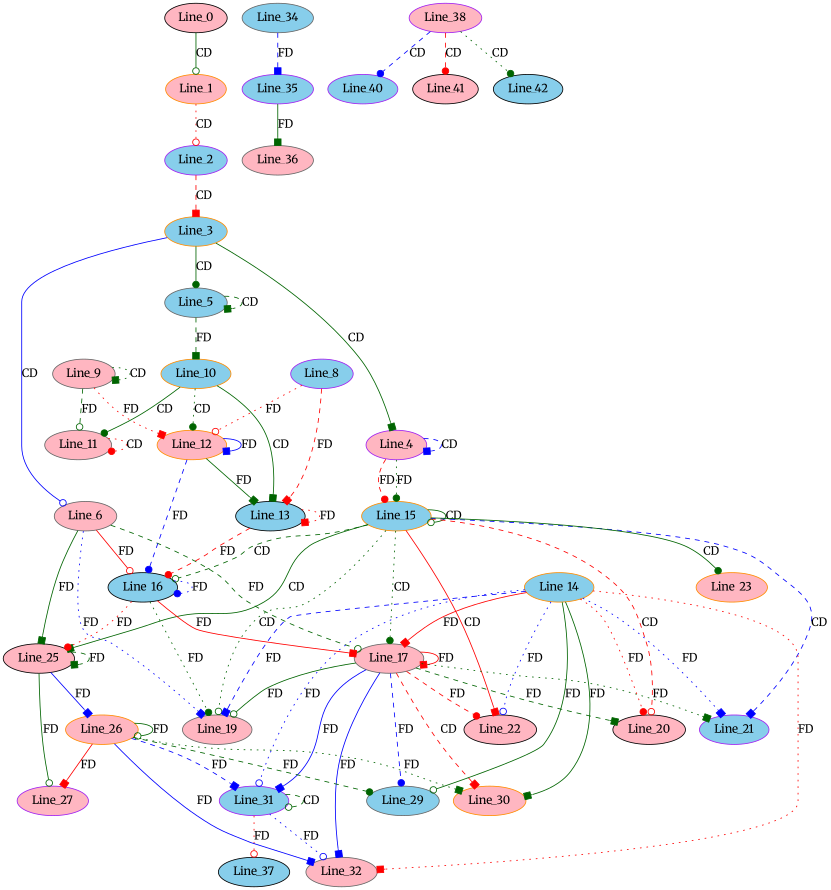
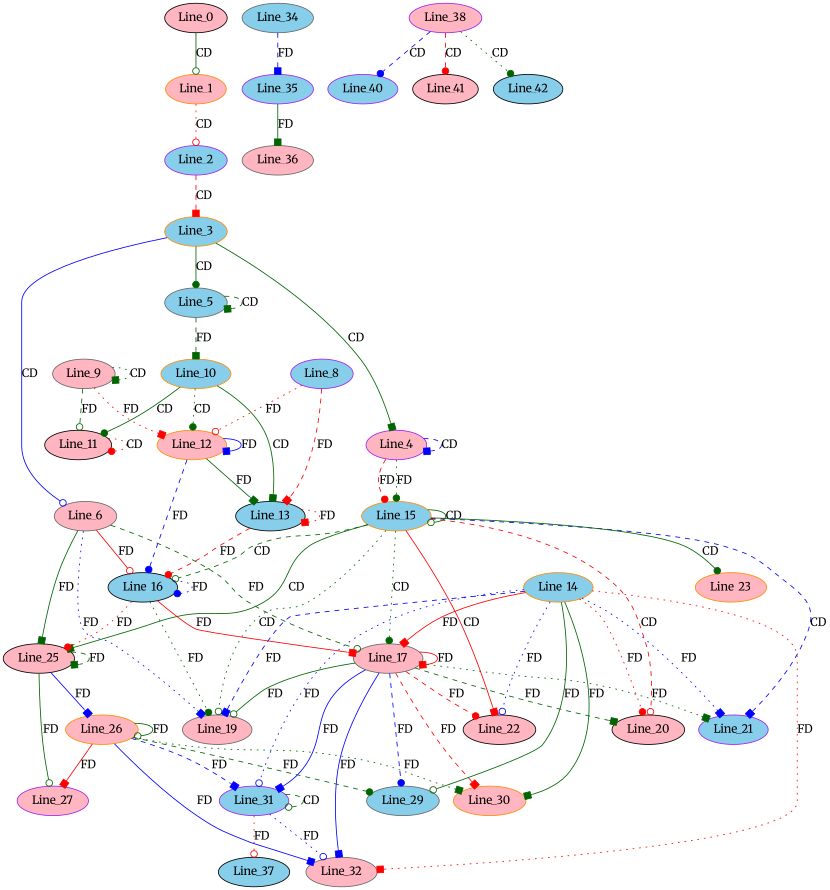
  digraph {
    fontname=Merriweather
    node [color=gray40 fillcolor=lightpink fontname=Merriweather style=filled]
    edge [arrowhead=box color=darkgreen fontname=Merriweather style=solid]
    Line_0 [color=black]
    Line_1 [color=darkorange]
    Line_2 [color=purple fillcolor=skyblue]
    Line_3 [color=darkorange fillcolor=skyblue]
    Line_4 [color=purple]
    Line_5 [fillcolor=skyblue]
    Line_6
    Line_15 [color=darkorange fillcolor=skyblue]
    Line_10 [color=darkorange fillcolor=skyblue]
    Line_16 [color=black fillcolor=skyblue]
    Line_17
    Line_19
    Line_25 [color=black]
    Line_20 [color=black]
    Line_21 [color=purple fillcolor=skyblue]
    Line_22 [color=black]
    Line_23 [color=darkorange]
-   Line_11
+   Line_11 [color=black]
    Line_12 [color=darkorange]
    Line_13 [color=black fillcolor=skyblue]
    Line_29 [fillcolor=skyblue]
    Line_30 [color=darkorange]
    Line_31 [color=purple fillcolor=skyblue]
    Line_32
    Line_26 [color=darkorange]
    Line_27 [color=purple]
    Line_9
    Line_8 [color=purple fillcolor=skyblue]
    Line_37 [color=black fillcolor=skyblue]
    Line_14 [color=darkorange fillcolor=skyblue]
    Line_34 [fillcolor=skyblue]
    Line_35 [color=purple fillcolor=skyblue]
    Line_36
    Line_38 [color=purple]
    Line_40 [color=purple fillcolor=skyblue]
    Line_41 [color=black]
    Line_42 [color=black fillcolor=skyblue]
    Line_0 -> Line_1 [arrowhead=odot label=CD]
    Line_1 -> Line_2 [arrowhead=odot color=red label=CD style=dotted]
    Line_2 -> Line_3 [color=red label=CD style=dashed]
    Line_3 -> Line_4 [label=CD]
    Line_3 -> Line_5 [arrowhead=dot label=CD]
    Line_3 -> Line_6 [arrowhead=odot color=blue label=CD]
    Line_4 -> Line_4 [color=blue label=CD style=dashed]
    Line_4 -> Line_15 [arrowhead=dot color=red label=FD style=dashed]
    Line_4 -> Line_15 [arrowhead=dot label=FD style=dotted]
    Line_5 -> Line_5 [label=CD style=dashed]
    Line_5 -> Line_10 [label=FD style=dashed]
    Line_6 -> Line_16 [arrowhead=odot color=red label=FD]
    Line_6 -> Line_17 [arrowhead=odot label=FD style=dashed]
    Line_6 -> Line_19 [color=blue label=FD style=dotted]
    Line_6 -> Line_25 [label=FD]
    Line_15 -> Line_15 [arrowhead=odot label=CD]
    Line_15 -> Line_16 [arrowhead=odot label=CD style=dashed]
    Line_15 -> Line_17 [arrowhead=dot label=CD style=dotted]
    Line_15 -> Line_19 [arrowhead=odot label=CD style=dotted]
    Line_15 -> Line_25 [label=CD]
    Line_15 -> Line_20 [arrowhead=odot color=red label=CD style=dashed]
    Line_15 -> Line_21 [color=blue label=CD style=dashed]
    Line_15 -> Line_22 [color=red label=CD]
    Line_15 -> Line_23 [arrowhead=dot label=CD]
    Line_10 -> Line_11 [arrowhead=dot label=CD]
    Line_10 -> Line_12 [arrowhead=dot label=CD style=dotted]
    Line_10 -> Line_13 [label=CD]
    Line_16 -> Line_16 [arrowhead=dot color=blue label=FD style=dotted]
    Line_16 -> Line_17 [color=red label=FD]
    Line_16 -> Line_19 [arrowhead=dot label=FD style=dotted]
    Line_16 -> Line_25 [arrowhead=dot color=red label=FD style=dotted]
    Line_17 -> Line_17 [color=red label=FD]
    Line_17 -> Line_19 [arrowhead=odot label=FD]
    Line_17 -> Line_20 [label=FD style=dashed]
    Line_17 -> Line_21 [label=FD style=dotted]
    Line_17 -> Line_22 [arrowhead=dot color=red label=FD style=dashed]
    Line_17 -> Line_29 [arrowhead=dot color=blue label=FD style=dashed]
-   Line_17 -> Line_30 [color=red label=CD style=dashed]
+   Line_17 -> Line_30 [color=red label=FD style=dashed]
    Line_17 -> Line_31 [color=blue label=FD]
    Line_17 -> Line_32 [color=blue label=FD]
    Line_25 -> Line_25 [label=FD style=dashed]
    Line_25 -> Line_26 [color=blue label=FD]
    Line_25 -> Line_27 [arrowhead=odot label=FD]
    Line_11 -> Line_11 [arrowhead=dot color=red label=CD style=dotted]
    Line_12 -> Line_16 [arrowhead=dot color=blue label=FD style=dashed]
    Line_12 -> Line_12 [color=blue label=FD]
    Line_12 -> Line_13 [label=FD]
    Line_13 -> Line_16 [arrowhead=dot color=red label=FD style=dashed]
    Line_13 -> Line_13 [color=red label=FD style=dotted]
    Line_31 -> Line_31 [arrowhead=odot label=CD style=dashed]
    Line_31 -> Line_32 [arrowhead=odot color=blue label=FD style=dotted]
    Line_31 -> Line_37 [arrowhead=odot color=red label=FD style=dotted]
    Line_26 -> Line_29 [arrowhead=dot label=FD style=dashed]
    Line_26 -> Line_30 [label=FD style=dotted]
    Line_26 -> Line_31 [color=blue label=FD style=dashed]
    Line_26 -> Line_32 [color=blue label=FD]
    Line_26 -> Line_26 [arrowhead=odot label=FD]
    Line_26 -> Line_27 [color=red label=FD]
    Line_9 -> Line_11 [arrowhead=odot label=FD style=dashed]
    Line_9 -> Line_12 [color=red label=FD style=dotted]
    Line_9 -> Line_9 [label=CD style=dotted]
    Line_8 -> Line_12 [arrowhead=odot color=red label=FD style=dotted]
    Line_8 -> Line_13 [color=red label=FD style=dashed]
    Line_14 -> Line_17 [color=red label=FD]
    Line_14 -> Line_19 [color=blue label=FD style=dashed]
    Line_14 -> Line_20 [arrowhead=dot color=red label=FD style=dotted]
    Line_14 -> Line_21 [color=blue label=FD style=dotted]
    Line_14 -> Line_22 [arrowhead=odot color=blue label=FD style=dotted]
    Line_14 -> Line_29 [arrowhead=odot label=FD]
    Line_14 -> Line_30 [label=FD]
    Line_14 -> Line_31 [arrowhead=odot color=blue label=FD style=dotted]
    Line_14 -> Line_32 [color=red label=FD style=dotted]
    Line_34 -> Line_35 [color=blue label=FD style=dashed]
    Line_35 -> Line_36 [label=FD]
    Line_38 -> Line_40 [arrowhead=dot color=blue label=CD style=dashed]
    Line_38 -> Line_41 [arrowhead=dot color=red label=CD style=dashed]
    Line_38 -> Line_42 [arrowhead=dot label=CD style=dotted]
  }
